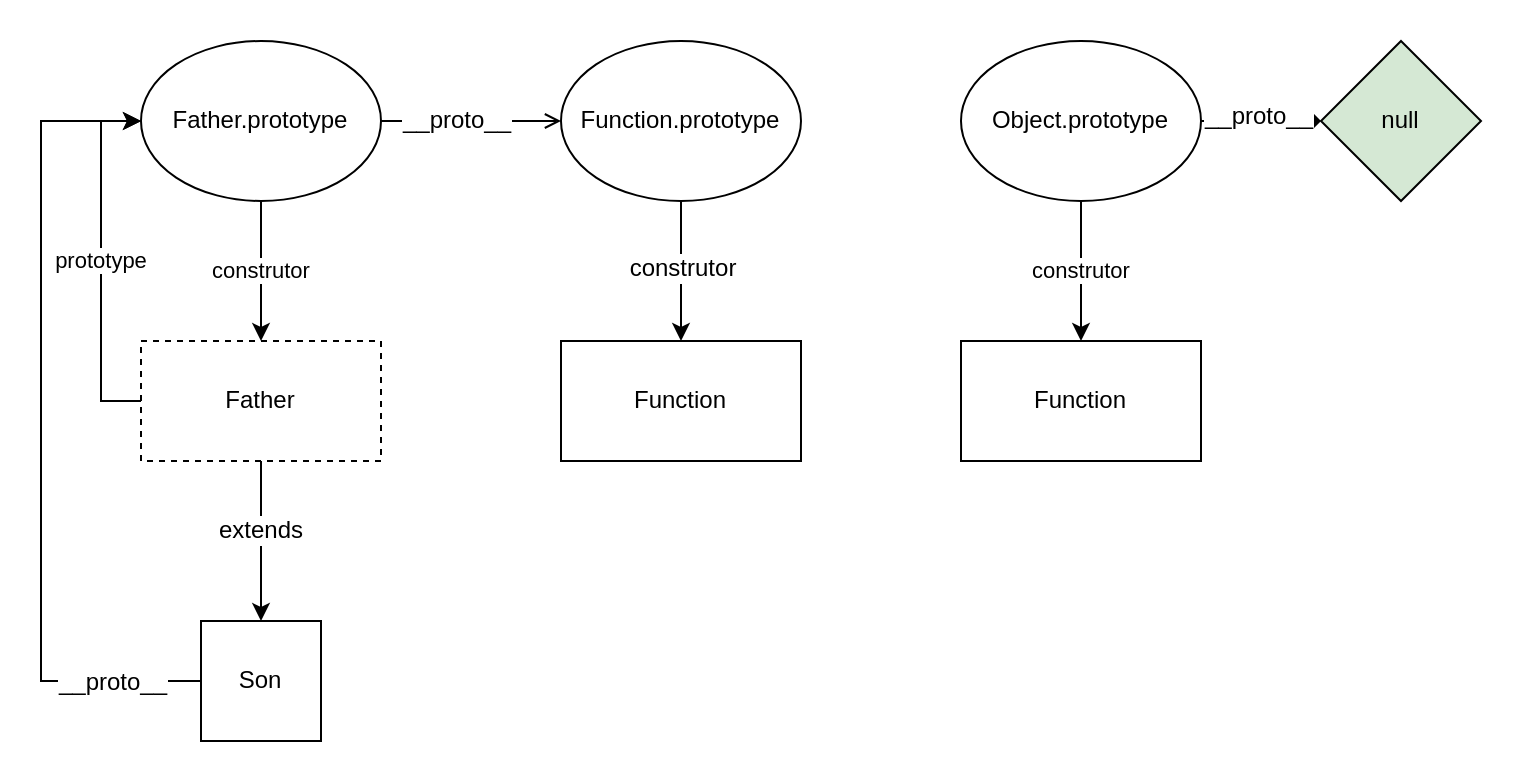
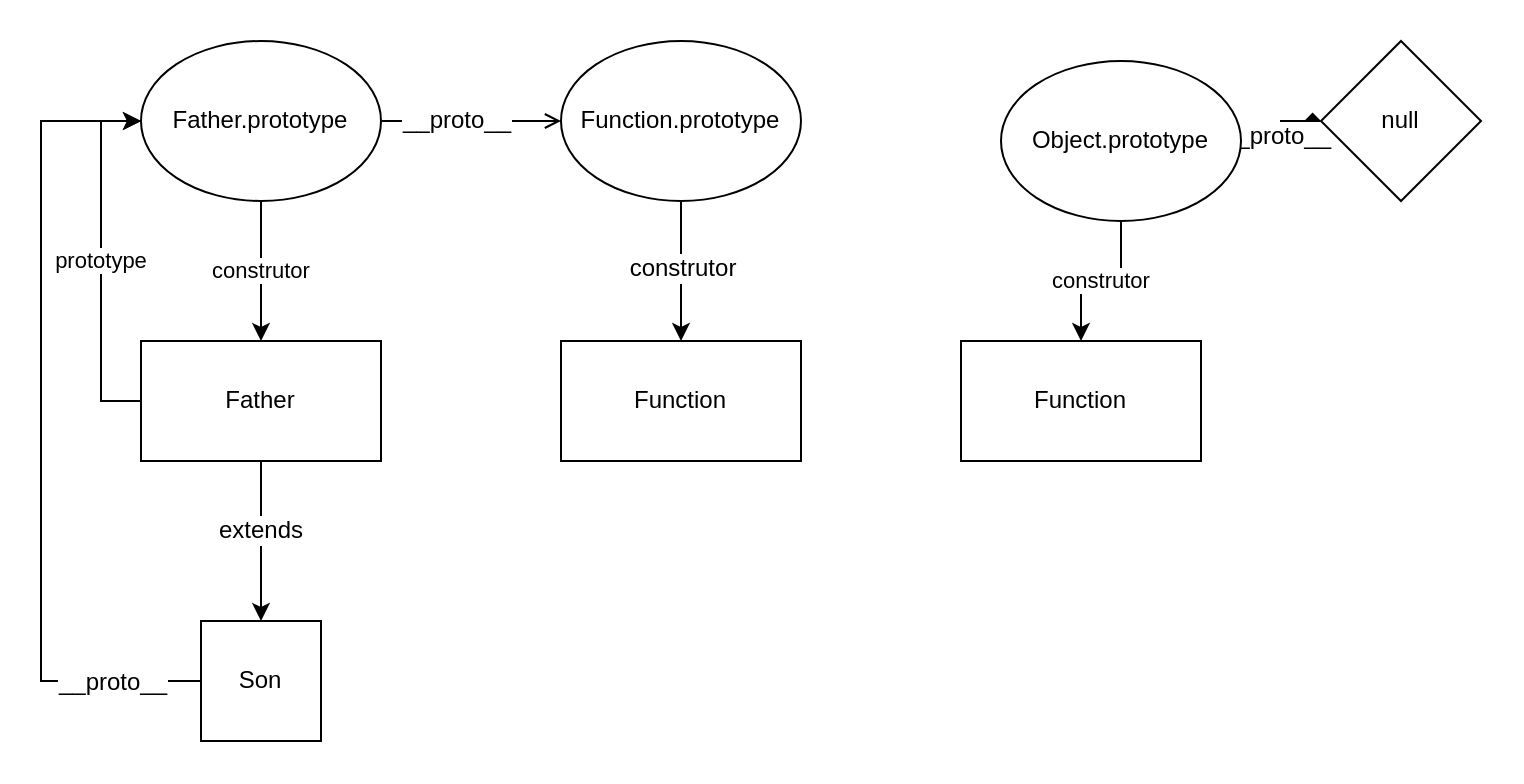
  <mxCell id="0" />
  <mxCell id="1" parent="0" />
  <mxCell id="2" value="prototype" style="edgeStyle=orthogonalEdgeStyle;rounded=0;orthogonalLoop=1;jettySize=auto;html=1;exitX=0;exitY=0.5;exitDx=0;exitDy=0;entryX=0;entryY=0.5;entryDx=0;entryDy=0;" edge="1" parent="1" source="5" target="12"><mxGeometry relative="1" as="geometry" /></mxCell>
  <mxCell id="3" value="" style="edgeStyle=orthogonalEdgeStyle;rounded=0;orthogonalLoop=1;jettySize=auto;html=1;" edge="1" parent="1" source="5" target="8"><mxGeometry relative="1" as="geometry" /></mxCell>
  <mxCell id="4" value="extends" style="text;html=1;resizable=0;points=[];align=center;verticalAlign=middle;labelBackgroundColor=#ffffff;" vertex="1" connectable="0" parent="3"><mxGeometry x="-0.15" y="-1" relative="1" as="geometry"><mxPoint as="offset" /></mxGeometry></mxCell>
- <mxCell id="5" value="Father" style="rounded=0;whiteSpace=wrap;html=1;dashed=1;" vertex="1" parent="1"><mxGeometry x="70" y="170" width="120" height="60" as="geometry" /></mxCell>
+ <mxCell id="5" value="Father" style="rounded=0;whiteSpace=wrap;html=1;" vertex="1" parent="1"><mxGeometry x="70" y="170" width="120" height="60" as="geometry" /></mxCell>
  <mxCell id="6" style="edgeStyle=orthogonalEdgeStyle;rounded=0;orthogonalLoop=1;jettySize=auto;html=1;exitX=0;exitY=0.5;exitDx=0;exitDy=0;entryX=0;entryY=0.5;entryDx=0;entryDy=0;" edge="1" parent="1" source="8" target="12"><mxGeometry relative="1" as="geometry"><Array as="points"><mxPoint x="20" y="340" /><mxPoint x="20" y="60" /></Array></mxGeometry></mxCell>
  <mxCell id="7" value="__proto__" style="text;html=1;resizable=0;points=[];align=center;verticalAlign=middle;labelBackgroundColor=#ffffff;" vertex="1" connectable="0" parent="6"><mxGeometry x="-0.78" relative="1" as="geometry"><mxPoint as="offset" /></mxGeometry></mxCell>
  <mxCell id="8" value="&lt;div&gt;Son&lt;/div&gt;" style="rounded=0;whiteSpace=wrap;html=1;" vertex="1" parent="1"><mxGeometry x="100" y="310" width="60" height="60" as="geometry" /></mxCell>
  <mxCell id="9" value="" style="edgeStyle=orthogonalEdgeStyle;rounded=0;orthogonalLoop=1;jettySize=auto;html=1;endArrow=open;" edge="1" parent="1" source="12" target="15"><mxGeometry relative="1" as="geometry" /></mxCell>
  <mxCell id="10" value="&lt;div&gt;__proto__&lt;/div&gt;" style="text;html=1;resizable=0;points=[];align=center;verticalAlign=middle;labelBackgroundColor=#ffffff;" vertex="1" connectable="0" parent="9"><mxGeometry x="-0.175" y="1" relative="1" as="geometry"><mxPoint as="offset" /></mxGeometry></mxCell>
  <mxCell id="11" value="construtor" style="edgeStyle=orthogonalEdgeStyle;rounded=0;orthogonalLoop=1;jettySize=auto;html=1;exitX=0.5;exitY=1;exitDx=0;exitDy=0;entryX=0.5;entryY=0;entryDx=0;entryDy=0;" edge="1" parent="1" source="12" target="5"><mxGeometry relative="1" as="geometry" /></mxCell>
  <mxCell id="12" value="Father.prototype" style="ellipse;whiteSpace=wrap;html=1;" vertex="1" parent="1"><mxGeometry x="70" y="20" width="120" height="80" as="geometry" /></mxCell>
  <mxCell id="13" style="edgeStyle=orthogonalEdgeStyle;rounded=0;orthogonalLoop=1;jettySize=auto;html=1;exitX=0.5;exitY=1;exitDx=0;exitDy=0;entryX=0.5;entryY=0;entryDx=0;entryDy=0;" edge="1" parent="1" source="15" target="20"><mxGeometry relative="1" as="geometry" /></mxCell>
  <mxCell id="14" value="&lt;div&gt;construtor&lt;/div&gt;" style="text;html=1;resizable=0;points=[];align=center;verticalAlign=middle;labelBackgroundColor=#ffffff;" vertex="1" connectable="0" parent="13"><mxGeometry x="-0.057" relative="1" as="geometry"><mxPoint as="offset" /></mxGeometry></mxCell>
  <mxCell id="15" value="Function.prototype" style="ellipse;whiteSpace=wrap;html=1;" vertex="1" parent="1"><mxGeometry x="280" y="20" width="120" height="80" as="geometry" /></mxCell>
  <mxCell id="16" value="construtor" style="edgeStyle=orthogonalEdgeStyle;rounded=0;orthogonalLoop=1;jettySize=auto;html=1;exitX=0.5;exitY=1;exitDx=0;exitDy=0;entryX=0.5;entryY=0;entryDx=0;entryDy=0;" edge="1" parent="1" source="19" target="21"><mxGeometry relative="1" as="geometry" /></mxCell>
  <mxCell id="17" style="edgeStyle=orthogonalEdgeStyle;rounded=0;orthogonalLoop=1;jettySize=auto;html=1;exitX=1;exitY=0.5;exitDx=0;exitDy=0;entryX=0;entryY=0.5;entryDx=0;entryDy=0;endArrow=diamond;" edge="1" parent="1" source="19" target="22"><mxGeometry relative="1" as="geometry" /></mxCell>
  <mxCell id="18" value="__proto__" style="text;html=1;resizable=0;points=[];align=center;verticalAlign=middle;labelBackgroundColor=#ffffff;" vertex="1" connectable="0" parent="17"><mxGeometry x="-0.071" y="3" relative="1" as="geometry"><mxPoint as="offset" /></mxGeometry></mxCell>
- <mxCell id="19" value="Object.prototype" style="ellipse;whiteSpace=wrap;html=1;" vertex="1" parent="1"><mxGeometry x="480" y="20" width="120" height="80" as="geometry" /></mxCell>
+ <mxCell id="19" value="Object.prototype" style="ellipse;whiteSpace=wrap;html=1;" vertex="1" parent="1"><mxGeometry x="500" y="30" width="120" height="80" as="geometry" /></mxCell>
  <mxCell id="20" value="Function" style="rounded=0;whiteSpace=wrap;html=1;" vertex="1" parent="1"><mxGeometry x="280" y="170" width="120" height="60" as="geometry" /></mxCell>
  <mxCell id="21" value="Function" style="rounded=0;whiteSpace=wrap;html=1;" vertex="1" parent="1"><mxGeometry x="480" y="170" width="120" height="60" as="geometry" /></mxCell>
- <mxCell id="22" value="null" style="rhombus;whiteSpace=wrap;html=1;fillColor=#d5e8d4;" vertex="1" parent="1"><mxGeometry x="660" y="20" width="80" height="80" as="geometry" /></mxCell>
+ <mxCell id="22" value="null" style="rhombus;whiteSpace=wrap;html=1;" vertex="1" parent="1"><mxGeometry x="660" y="20" width="80" height="80" as="geometry" /></mxCell>
